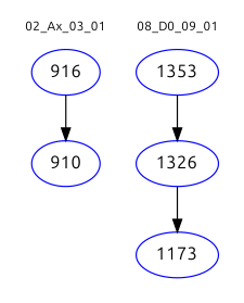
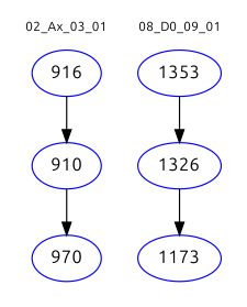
  digraph {
    fontname=Ubuntu
    node [color=blue fontname=Ubuntu]
    edge [color=black fontname=Ubuntu]
    n1 [label=916]
    n2 [label=910]
+   n3 [label=970]
    n4 [label=1353]
    n5 [label=1326]
    n6 [label=1173]
    subgraph cluster_1 {
      color=white
      fontsize=10
      label="02_Ax_03_01"
      n1
      n2
+     n3
    }
    subgraph cluster_2 {
      color=white
      fontsize=10
      label="08_D0_09_01"
      n4
      n5
      n6
    }
    n1 -> n2
+   n2 -> n3
    n4 -> n5
    n5 -> n6
  }
